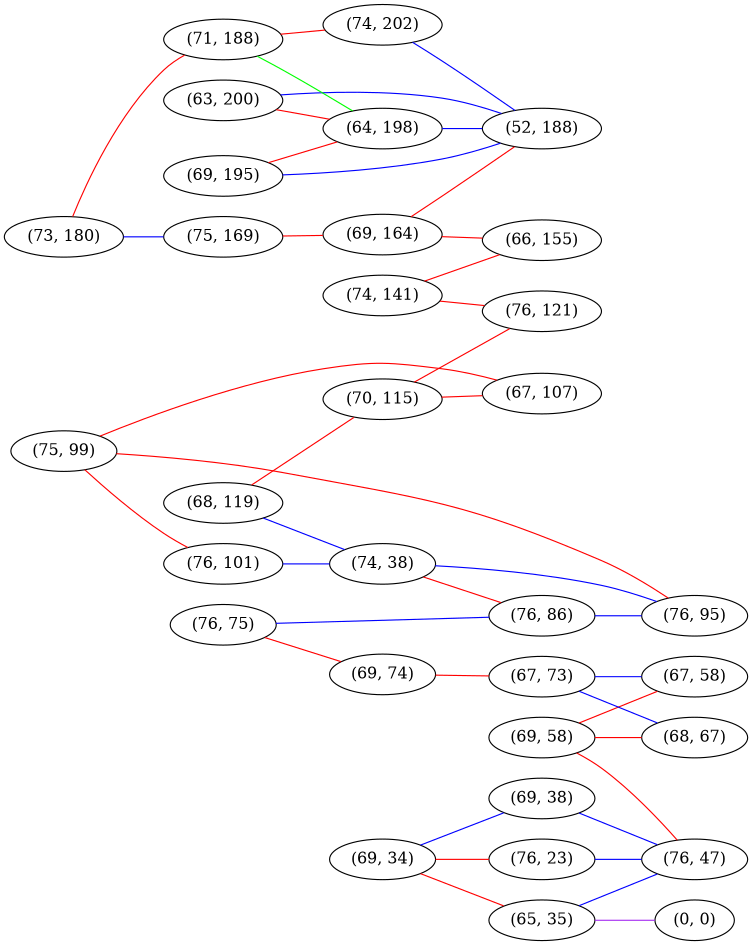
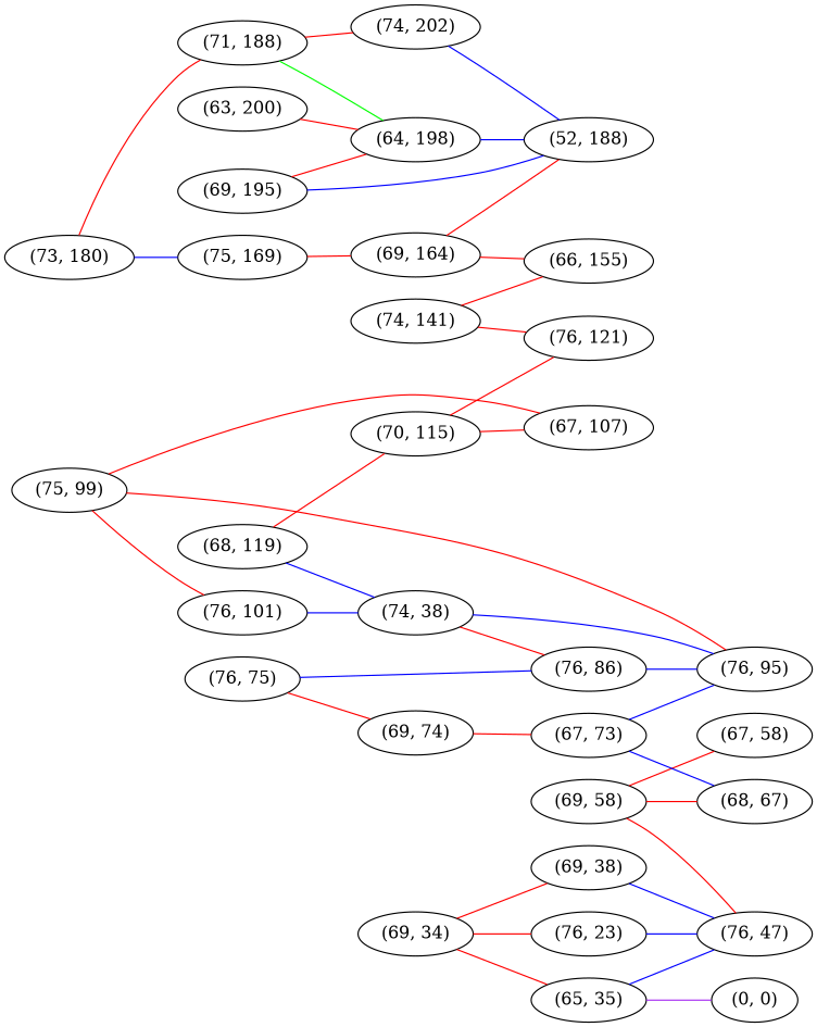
  graph {
    rankdir=LR
    edge [color=red weight=1]
    "(63, 200)"
    "(64, 198)"
    "(52, 188)"
    "(74, 141)"
    "(76, 121)"
    "(66, 155)"
    "(75, 99)"
    "(76, 101)"
    "(67, 107)"
    "(76, 95)"
    n11 [label="(74, 38)"]
    "(68, 119)"
    "(70, 115)"
    "(76, 86)"
    "(69, 34)"
    "(65, 35)"
    "(69, 38)"
    "(76, 23)"
    "(76, 47)"
    "(0, 0)"
    "(73, 180)"
    "(75, 169)"
    "(71, 188)"
    "(69, 164)"
    "(74, 202)"
    "(69, 58)"
    "(68, 67)"
    "(67, 58)"
    "(76, 75)"
    "(69, 74)"
    n31 [label="(67, 73)"]
    "(69, 195)"
    "(63, 200)" -- "(64, 198)"
-   "(63, 200)" -- "(52, 188)" [color=blue weight=3]
    "(64, 198)" -- "(52, 188)" [color=blue weight=3]
    "(74, 141)" -- "(76, 121)"
    "(74, 141)" -- "(66, 155)"
    "(75, 99)" -- "(76, 101)"
    "(75, 99)" -- "(67, 107)"
    "(75, 99)" -- "(76, 95)"
    "(76, 101)" -- n11 [color=blue weight=3]
    n11 -- "(76, 95)" [color=blue weight=3]
    n11 -- "(76, 86)"
    "(68, 119)" -- n11 [color=blue weight=3]
    "(68, 119)" -- "(70, 115)"
    "(70, 115)" -- "(76, 121)"
    "(70, 115)" -- "(67, 107)"
    "(76, 86)" -- "(76, 95)" [color=blue weight=3]
    "(69, 34)" -- "(65, 35)"
-   "(69, 34)" -- "(69, 38)" [color=blue]
+   "(69, 34)" -- "(69, 38)"
    "(69, 34)" -- "(76, 23)"
    "(65, 35)" -- "(76, 47)" [color=blue weight=3]
    "(65, 35)" -- "(0, 0)" [color=purple weight=4]
    "(69, 38)" -- "(76, 47)" [color=blue weight=3]
    "(76, 23)" -- "(76, 47)" [color=blue weight=3]
    "(73, 180)" -- "(75, 169)" [color=blue weight=3]
    "(73, 180)" -- "(71, 188)"
    "(75, 169)" -- "(69, 164)"
    "(71, 188)" -- "(64, 198)" [color=green weight=2]
    "(71, 188)" -- "(74, 202)"
    "(69, 164)" -- "(52, 188)"
    "(69, 164)" -- "(66, 155)"
    "(74, 202)" -- "(52, 188)" [color=blue weight=3]
    "(69, 58)" -- "(76, 47)"
    "(69, 58)" -- "(68, 67)"
    "(69, 58)" -- "(67, 58)"
    "(76, 75)" -- "(76, 86)" [color=blue weight=3]
    "(76, 75)" -- "(69, 74)"
    "(69, 74)" -- n31
    n31 -- "(68, 67)" [color=blue weight=3]
-   n31 -- "(67, 58)" [color=blue weight=3]
+   n31 -- "(76, 95)" [color=blue weight=3]
    "(69, 195)" -- "(64, 198)"
    "(69, 195)" -- "(52, 188)" [color=blue weight=3]
  }
